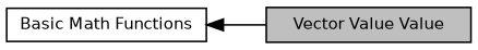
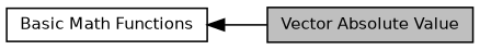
  digraph {
    rankdir=LR
    node [color=black fontname=Helvetica fontsize=10 shape=record style=filled]
-   n1 [fillcolor=grey75 fontcolor=black height=0.2 label="Vector Value Value" width=0.4]
+   n1 [fillcolor=grey75 fontcolor=black height=0.2 label="Vector Absolute Value" width=0.4]
    n2 [fillcolor=white height=0.2 label="Basic Math Functions" width=0.4]
    n2 -> n1 [dir=back fontname=Helvetica fontsize=10 labelfontname=Helvetica labelfontsize=10 shape=plaintext style=solid]
  }
